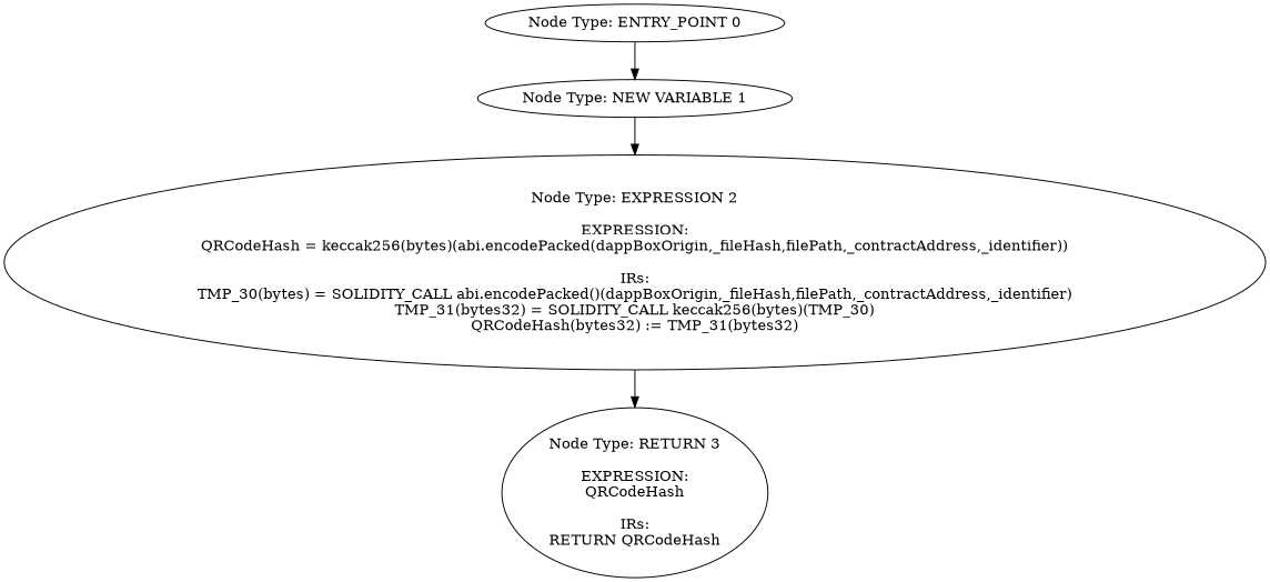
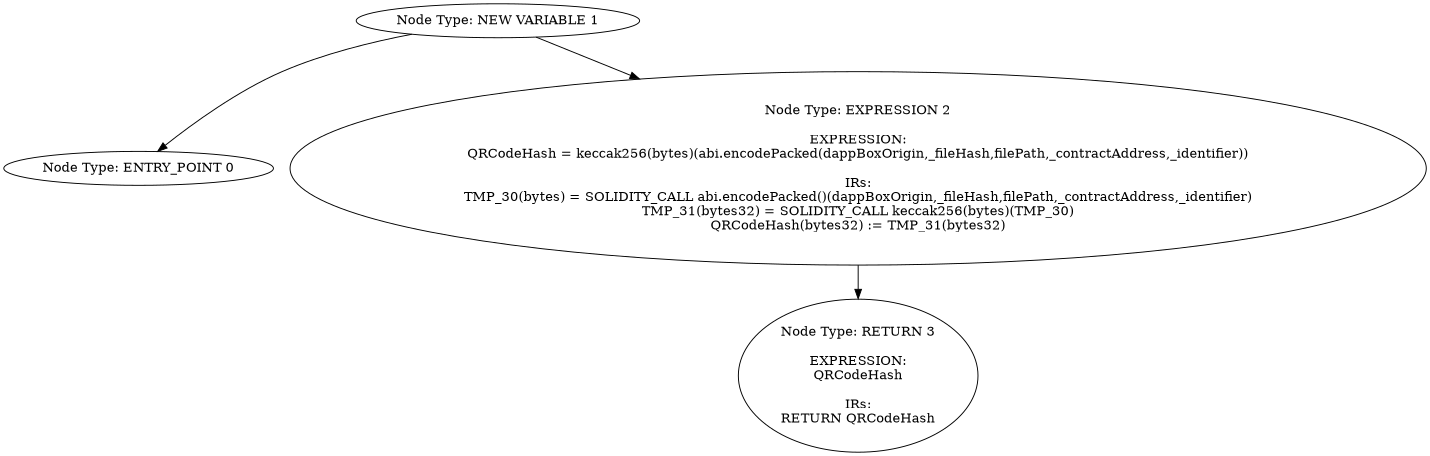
  digraph {
    n1 [label="Node Type: ENTRY_POINT 0\n"]
    n2 [label="Node Type: NEW VARIABLE 1\n"]
    n3 [label="Node Type: EXPRESSION 2\n\nEXPRESSION:\nQRCodeHash = keccak256(bytes)(abi.encodePacked(dappBoxOrigin,_fileHash,filePath,_contractAddress,_identifier))\n\nIRs:\nTMP_30(bytes) = SOLIDITY_CALL abi.encodePacked()(dappBoxOrigin,_fileHash,filePath,_contractAddress,_identifier)\nTMP_31(bytes32) = SOLIDITY_CALL keccak256(bytes)(TMP_30)\nQRCodeHash(bytes32) := TMP_31(bytes32)"]
    n4 [label="Node Type: RETURN 3\n\nEXPRESSION:\nQRCodeHash\n\nIRs:\nRETURN QRCodeHash"]
-   n1 -> n2
+   n2 -> n1
    n2 -> n3
    n3 -> n4
  }
